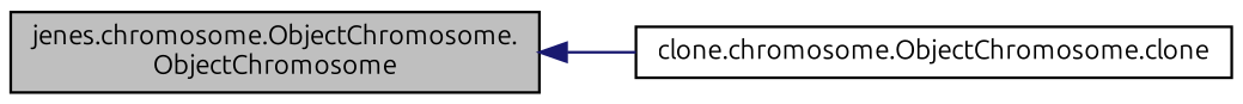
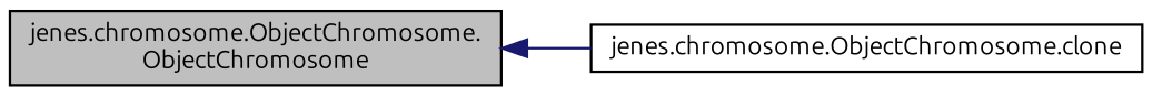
  digraph {
    rankdir=LR
    fontname=Ubuntu
    node [color=black fontname=Ubuntu fontsize=10 shape=record style=filled]
    n1 [fillcolor=grey75 fontcolor=black height=0.2 label="jenes.chromosome.ObjectChromosome.\lObjectChromosome" width=0.4]
-   n2 [fillcolor=white height=0.2 label="clone.chromosome.ObjectChromosome.clone" width=0.4]
+   n2 [fillcolor=white height=0.2 label="jenes.chromosome.ObjectChromosome.clone" width=0.4]
    n1 -> n2 [color=midnightblue dir=back fontname=Ubuntu fontsize=10 labelfontname=Helvetica labelfontsize=10 style=solid]
  }
